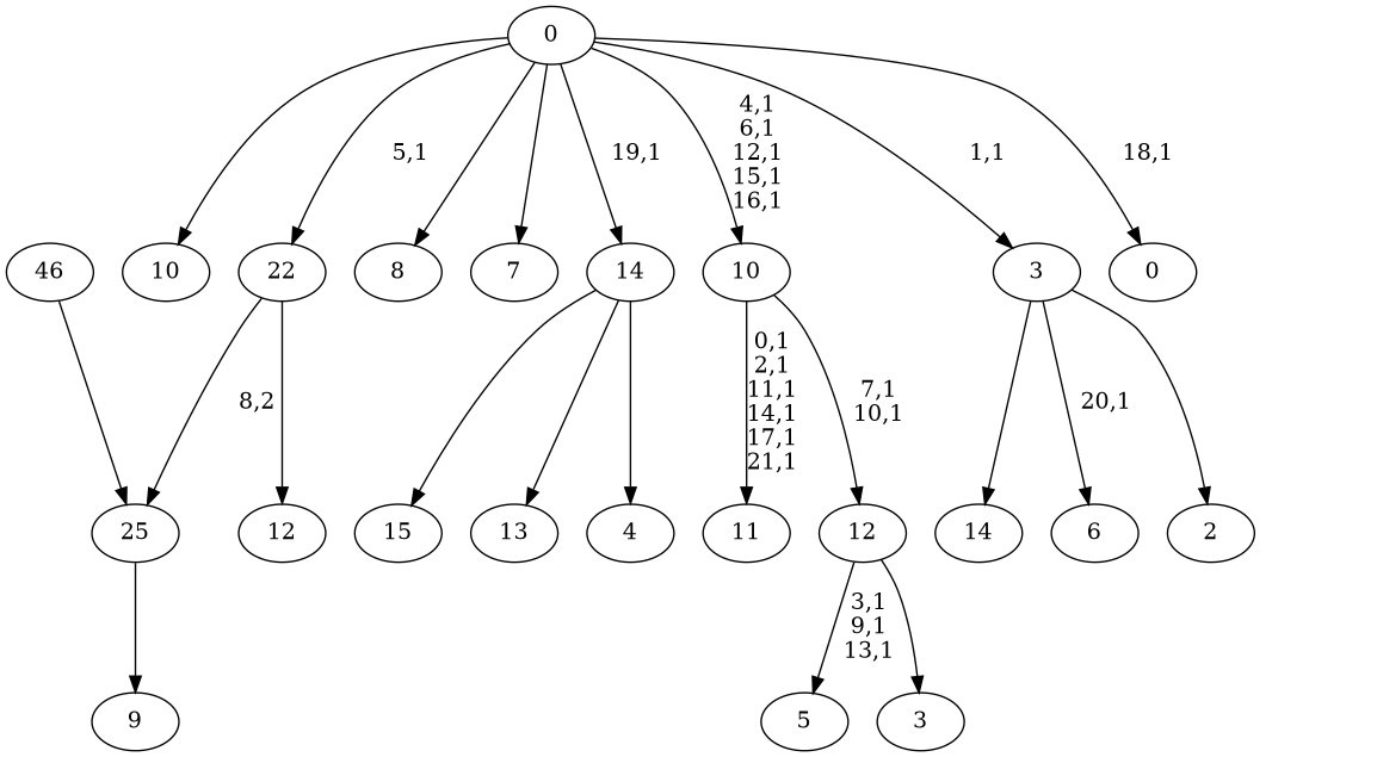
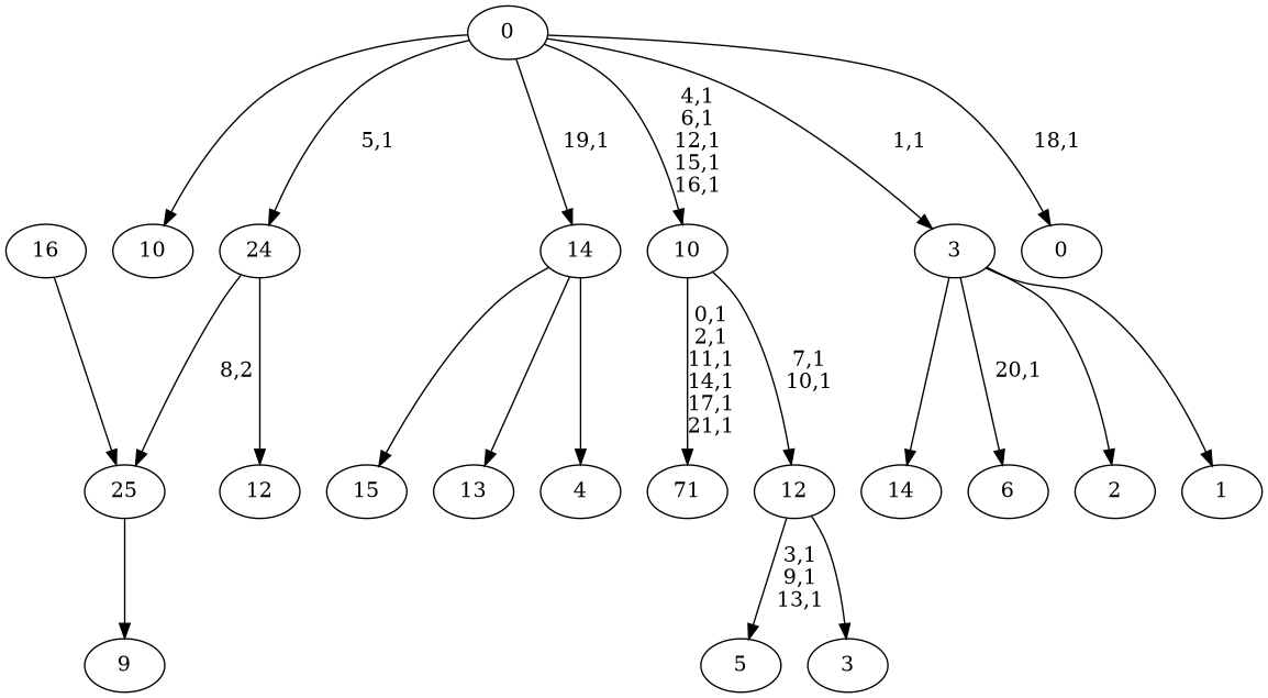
  digraph {
-   n1 [label=46]
+   n1 [label=16]
    25
    n3 [label=15]
    n4 [label=14]
    n5 [label=13]
    n6 [label=12]
-   n7 [label=11]
+   n7 [label=71]
    n8 [label=10]
    n9 [label=9]
-   24 [label=22]
-   n11 [label=8]
-   n12 [label=7]
+   24
    n13 [label=6]
    n14 [label=5]
    n15 [label=4]
    14
    n17 [label=3]
    12
    10
    n20 [label=2]
+   n21 [label=1]
    3
    n23 [label=0]
    0
    n1 -> 25
    25 -> n9
    24 -> 25 [label="8,2"]
    24 -> n6
    14 -> n3
    14 -> n5
    14 -> n15
    12 -> n14 [label="3,1\n9,1\n13,1"]
    12 -> n17
    10 -> n7 [label="0,1\n2,1\n11,1\n14,1\n17,1\n21,1"]
    10 -> 12 [label="7,1\n10,1"]
    3 -> n4
    3 -> n13 [label="20,1"]
    3 -> n20
+   3 -> n21
    0 -> n8
    0 -> 24 [label="5,1"]
-   0 -> n11
-   0 -> n12
    0 -> 14 [label="19,1"]
    0 -> 10 [label="4,1\n6,1\n12,1\n15,1\n16,1"]
    0 -> 3 [label="1,1"]
    0 -> n23 [label="18,1"]
  }
